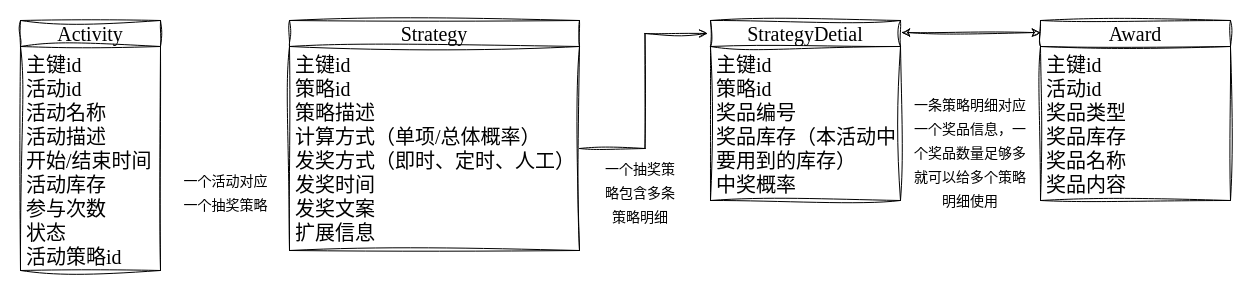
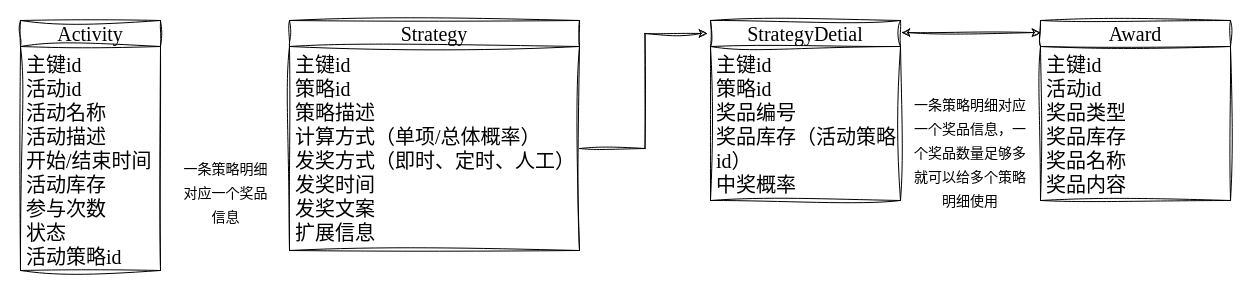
  <mxCell id="0" />
  <mxCell id="1" parent="0" />
  <mxCell id="2" value="Activity" style="swimlane;fontStyle=0;childLayout=stackLayout;horizontal=1;startSize=26;fillColor=none;horizontalStack=0;resizeParent=1;resizeParentMax=0;resizeLast=0;collapsible=1;marginBottom=0;whiteSpace=wrap;html=1;sketch=1;hachureGap=4;jiggle=2;curveFitting=1;fontFamily=Architects Daughter;fontSource=https%3A%2F%2Ffonts.googleapis.com%2Fcss%3Ffamily%3DArchitects%2BDaughter;fontSize=20;" vertex="1" parent="1"><mxGeometry x="20" y="20" width="140" height="250" as="geometry" /></mxCell>
  <mxCell id="3" value="&lt;div&gt;主键id&lt;br&gt;&lt;/div&gt;&lt;div&gt;活动id&lt;/div&gt;&lt;div&gt;活动名称&lt;/div&gt;&lt;div&gt;活动描述&lt;/div&gt;&lt;div&gt;开始/结束时间&lt;/div&gt;&lt;div&gt;活动库存&lt;/div&gt;&lt;div&gt;参与次数&lt;/div&gt;&lt;div&gt;状态&lt;/div&gt;&lt;div&gt;活动策略id&lt;br&gt;&lt;/div&gt;" style="text;strokeColor=none;fillColor=none;align=left;verticalAlign=top;spacingLeft=4;spacingRight=4;overflow=hidden;rotatable=0;points=[[0,0.5],[1,0.5]];portConstraint=eastwest;whiteSpace=wrap;html=1;fontSize=20;fontFamily=Architects Daughter;" vertex="1" parent="2"><mxGeometry y="26" width="140" height="224" as="geometry" /></mxCell>
  <mxCell id="4" value="Strategy" style="swimlane;fontStyle=0;childLayout=stackLayout;horizontal=1;startSize=26;fillColor=none;horizontalStack=0;resizeParent=1;resizeParentMax=0;resizeLast=0;collapsible=1;marginBottom=0;whiteSpace=wrap;html=1;sketch=1;hachureGap=4;jiggle=2;curveFitting=1;fontFamily=Architects Daughter;fontSource=https%3A%2F%2Ffonts.googleapis.com%2Fcss%3Ffamily%3DArchitects%2BDaughter;fontSize=20;" vertex="1" parent="1"><mxGeometry x="289" y="20" width="290" height="230" as="geometry" /></mxCell>
  <mxCell id="5" value="&lt;div&gt;主键id&lt;br&gt;&lt;/div&gt;&lt;div&gt;策略id&lt;br&gt;&lt;/div&gt;&lt;div&gt;策略描述&lt;/div&gt;&lt;div&gt;计算方式（单项/总体概率）&lt;/div&gt;&lt;div&gt;发奖方式（即时、定时、人工）&lt;br&gt;&lt;/div&gt;&lt;div&gt;发奖时间&lt;/div&gt;&lt;div&gt;发奖文案&lt;/div&gt;&lt;div&gt;扩展信息&lt;/div&gt;" style="text;strokeColor=none;fillColor=none;align=left;verticalAlign=top;spacingLeft=4;spacingRight=4;overflow=hidden;rotatable=0;points=[[0,0.5],[1,0.5]];portConstraint=eastwest;whiteSpace=wrap;html=1;fontSize=20;fontFamily=Architects Daughter;" vertex="1" parent="4"><mxGeometry y="26" width="290" height="204" as="geometry" /></mxCell>
  <mxCell id="6" value="StrategyDetial" style="swimlane;fontStyle=0;childLayout=stackLayout;horizontal=1;startSize=26;fillColor=none;horizontalStack=0;resizeParent=1;resizeParentMax=0;resizeLast=0;collapsible=1;marginBottom=0;whiteSpace=wrap;html=1;sketch=1;hachureGap=4;jiggle=2;curveFitting=1;fontFamily=Architects Daughter;fontSource=https%3A%2F%2Ffonts.googleapis.com%2Fcss%3Ffamily%3DArchitects%2BDaughter;fontSize=20;" vertex="1" parent="1"><mxGeometry x="710" y="20" width="190" height="180" as="geometry" /></mxCell>
- <mxCell id="7" value="&lt;div&gt;主键id&lt;br&gt;&lt;/div&gt;&lt;div&gt;策略id&lt;br&gt;&lt;/div&gt;&lt;div&gt;奖品编号&lt;/div&gt;&lt;div&gt;奖品库存（本活动中要用到的库存）&lt;/div&gt;&lt;div&gt;中奖概率&lt;br&gt;&lt;/div&gt;" style="text;strokeColor=none;fillColor=none;align=left;verticalAlign=top;spacingLeft=4;spacingRight=4;overflow=hidden;rotatable=0;points=[[0,0.5],[1,0.5]];portConstraint=eastwest;whiteSpace=wrap;html=1;fontSize=20;fontFamily=Architects Daughter;" vertex="1" parent="6"><mxGeometry y="26" width="190" height="154" as="geometry" /></mxCell>
+ <mxCell id="7" value="&lt;div&gt;主键id&lt;br&gt;&lt;/div&gt;&lt;div&gt;策略id&lt;br&gt;&lt;/div&gt;&lt;div&gt;奖品编号&lt;/div&gt;&lt;div&gt;奖品库存（活动策略id）&lt;/div&gt;&lt;div&gt;中奖概率&lt;br&gt;&lt;/div&gt;" style="text;strokeColor=none;fillColor=none;align=left;verticalAlign=top;spacingLeft=4;spacingRight=4;overflow=hidden;rotatable=0;points=[[0,0.5],[1,0.5]];portConstraint=eastwest;whiteSpace=wrap;html=1;fontSize=20;fontFamily=Architects Daughter;" vertex="1" parent="6"><mxGeometry y="26" width="190" height="154" as="geometry" /></mxCell>
  <mxCell id="8" value="Award" style="swimlane;fontStyle=0;childLayout=stackLayout;horizontal=1;startSize=26;fillColor=none;horizontalStack=0;resizeParent=1;resizeParentMax=0;resizeLast=0;collapsible=1;marginBottom=0;whiteSpace=wrap;html=1;sketch=1;hachureGap=4;jiggle=2;curveFitting=1;fontFamily=Architects Daughter;fontSource=https%3A%2F%2Ffonts.googleapis.com%2Fcss%3Ffamily%3DArchitects%2BDaughter;fontSize=20;" vertex="1" parent="1"><mxGeometry x="1040" y="20" width="190" height="180" as="geometry" /></mxCell>
  <mxCell id="9" value="&lt;div&gt;主键id&lt;br&gt;&lt;/div&gt;&lt;div&gt;活动id&lt;/div&gt;&lt;div&gt;奖品类型&lt;/div&gt;&lt;div&gt;奖品库存&lt;/div&gt;&lt;div&gt;奖品名称&lt;/div&gt;&lt;div&gt;奖品内容&lt;br&gt;&lt;/div&gt;" style="text;strokeColor=none;fillColor=none;align=left;verticalAlign=top;spacingLeft=4;spacingRight=4;overflow=hidden;rotatable=0;points=[[0,0.5],[1,0.5]];portConstraint=eastwest;whiteSpace=wrap;html=1;fontSize=20;fontFamily=Architects Daughter;" vertex="1" parent="8"><mxGeometry y="26" width="190" height="154" as="geometry" /></mxCell>
- <mxCell id="10" style="edgeStyle=orthogonalEdgeStyle;rounded=0;sketch=1;hachureGap=4;jiggle=2;curveFitting=1;orthogonalLoop=1;jettySize=auto;html=1;exitX=1;exitY=0.5;exitDx=0;exitDy=0;entryX=-0.016;entryY=0.072;entryDx=0;entryDy=0;entryPerimeter=0;fontFamily=Architects Daughter;fontSource=https%3A%2F%2Ffonts.googleapis.com%2Fcss%3Ffamily%3DArchitects%2BDaughter;fontSize=16;endArrow=open;" edge="1" parent="1" source="5" target="6"><mxGeometry relative="1" as="geometry" /></mxCell>
+ <mxCell id="10" style="edgeStyle=orthogonalEdgeStyle;rounded=0;sketch=1;hachureGap=4;jiggle=2;curveFitting=1;orthogonalLoop=1;jettySize=auto;html=1;exitX=1;exitY=0.5;exitDx=0;exitDy=0;entryX=-0.016;entryY=0.072;entryDx=0;entryDy=0;entryPerimeter=0;fontFamily=Architects Daughter;fontSource=https%3A%2F%2Ffonts.googleapis.com%2Fcss%3Ffamily%3DArchitects%2BDaughter;fontSize=16;" edge="1" parent="1" source="5" target="6"><mxGeometry relative="1" as="geometry" /></mxCell>
  <mxCell id="11" style="edgeStyle=orthogonalEdgeStyle;rounded=0;sketch=1;hachureGap=4;jiggle=2;curveFitting=1;orthogonalLoop=1;jettySize=auto;html=1;entryX=0;entryY=0.067;entryDx=0;entryDy=0;entryPerimeter=0;fontFamily=Architects Daughter;fontSource=https%3A%2F%2Ffonts.googleapis.com%2Fcss%3Ffamily%3DArchitects%2BDaughter;fontSize=16;exitX=1.005;exitY=0.067;exitDx=0;exitDy=0;exitPerimeter=0;startArrow=classic;startFill=1;" edge="1" parent="1" source="6" target="8"><mxGeometry relative="1" as="geometry"><mxPoint x="880" y="32" as="sourcePoint" /></mxGeometry></mxCell>
- <mxCell id="12" value="&lt;font style=&quot;font-size: 14px;&quot;&gt;一个活动对应一个抽奖策略&lt;/font&gt;" style="text;html=1;strokeColor=none;fillColor=none;align=center;verticalAlign=middle;whiteSpace=wrap;rounded=0;fontSize=20;fontFamily=Architects Daughter;" vertex="1" parent="1"><mxGeometry x="180" y="160" width="91" height="60" as="geometry" /></mxCell>
- <mxCell id="13" value="&lt;font style=&quot;font-size: 14px;&quot;&gt;一个抽奖策略包含多条策略明细&lt;/font&gt;" style="text;html=1;strokeColor=none;fillColor=none;align=center;verticalAlign=middle;whiteSpace=wrap;rounded=0;fontSize=20;fontFamily=Architects Daughter;" vertex="1" parent="1"><mxGeometry x="600" y="155" width="80" height="70" as="geometry" /></mxCell>
+ <mxCell id="12" value="&lt;font style=&quot;font-size: 14px;&quot;&gt;一条策略明细对应一个奖品信息&lt;/font&gt;" style="text;html=1;strokeColor=none;fillColor=none;align=center;verticalAlign=middle;whiteSpace=wrap;rounded=0;fontSize=20;fontFamily=Architects Daughter;" vertex="1" parent="1"><mxGeometry x="180" y="160" width="91" height="60" as="geometry" /></mxCell>
  <mxCell id="14" value="&lt;font style=&quot;font-size: 14px;&quot;&gt;一条策略明细对应一个奖品信息，一个奖品数量足够多就可以给多个策略明细使用&lt;/font&gt;" style="text;html=1;strokeColor=none;fillColor=none;align=center;verticalAlign=middle;whiteSpace=wrap;rounded=0;fontSize=20;fontFamily=Architects Daughter;" vertex="1" parent="1"><mxGeometry x="910" y="85" width="120" height="130" as="geometry" /></mxCell>
